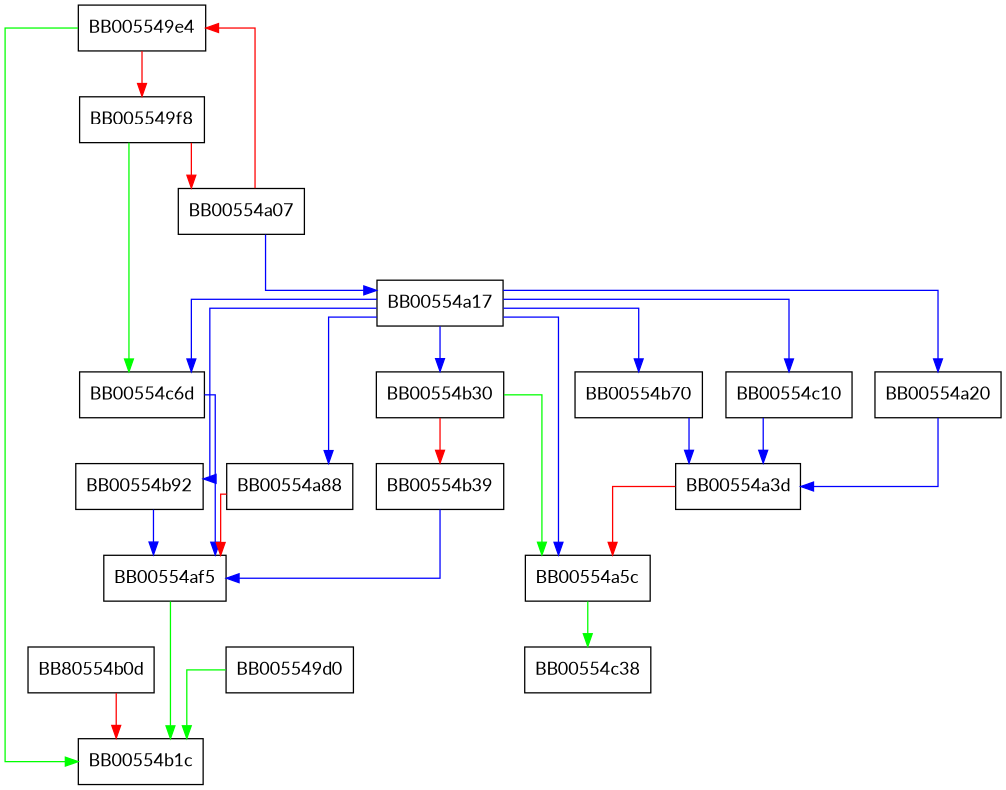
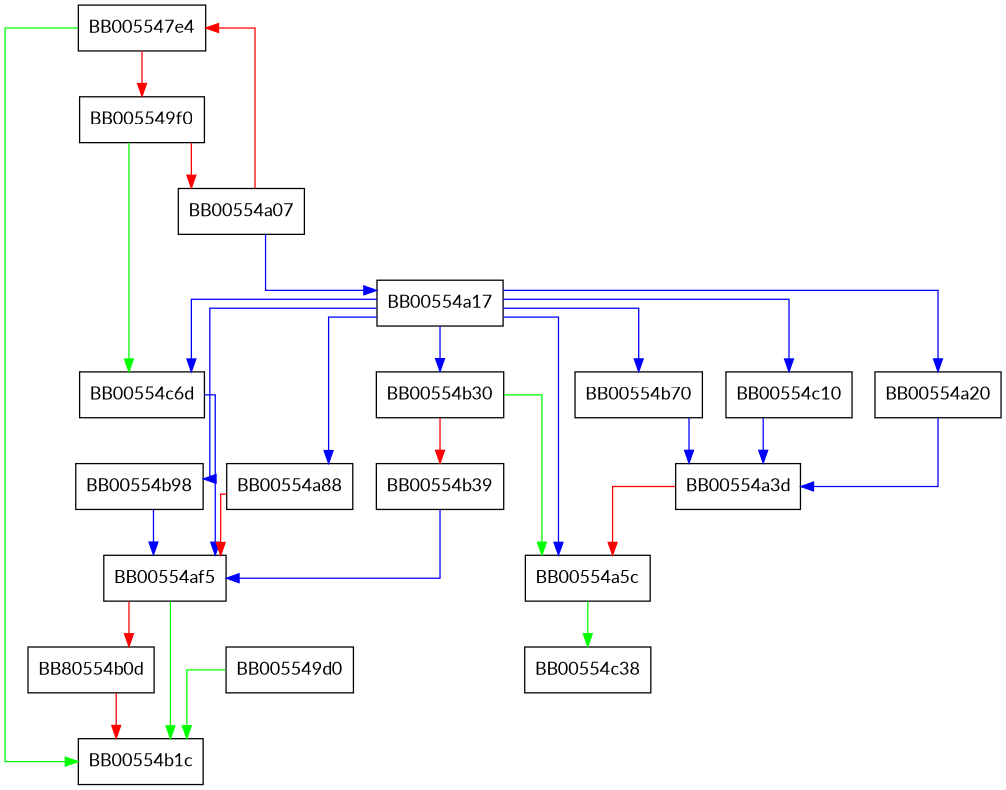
  digraph {
    fontname=Lato
    splines=ortho
    node [fontname=Lato shape=box]
    edge [color=blue fontname=Lato]
    BB005549d0
    BB00554b1c
-   BB005549e4
-   BB005549f0 [label=BB005549f8]
+   BB005549e4 [label=BB005547e4]
+   BB005549f0
    BB00554c6d
    BB00554a07
    BB00554af5
    BB00554a17
    n9 [label=BB80554b0d]
    BB00554a5c
    BB00554b70
    BB00554a88
-   BB00554b98 [label=BB00554b92]
+   BB00554b98
    BB00554c10
    BB00554a20
    BB00554b30
    BB00554c38
    BB00554a3d
    BB00554b39
    BB005549d0 -> BB00554b1c [color=green]
    BB005549e4 -> BB00554b1c [color=green]
    BB005549e4 -> BB005549f0 [color=red]
    BB005549f0 -> BB00554c6d [color=green]
    BB005549f0 -> BB00554a07 [color=red]
    BB00554c6d -> BB00554af5
    BB00554a07 -> BB005549e4 [color=red]
    BB00554a07 -> BB00554a17
    BB00554af5 -> BB00554b1c [color=green]
+   BB00554af5 -> n9 [color=red]
    BB00554a17 -> BB00554c6d
    BB00554a17 -> BB00554a5c
    BB00554a17 -> BB00554b70
    BB00554a17 -> BB00554a88
    BB00554a17 -> BB00554b98
    BB00554a17 -> BB00554c10
    BB00554a17 -> BB00554a20
    BB00554a17 -> BB00554b30
    n9 -> BB00554b1c [color=red]
    BB00554a5c -> BB00554c38 [color=green]
    BB00554b70 -> BB00554a3d
    BB00554a88 -> BB00554af5 [color=red]
    BB00554b98 -> BB00554af5
    BB00554c10 -> BB00554a3d
    BB00554a20 -> BB00554a3d
    BB00554b30 -> BB00554a5c [color=green]
    BB00554b30 -> BB00554b39 [color=red]
    BB00554a3d -> BB00554a5c [color=red]
    BB00554b39 -> BB00554af5
  }
